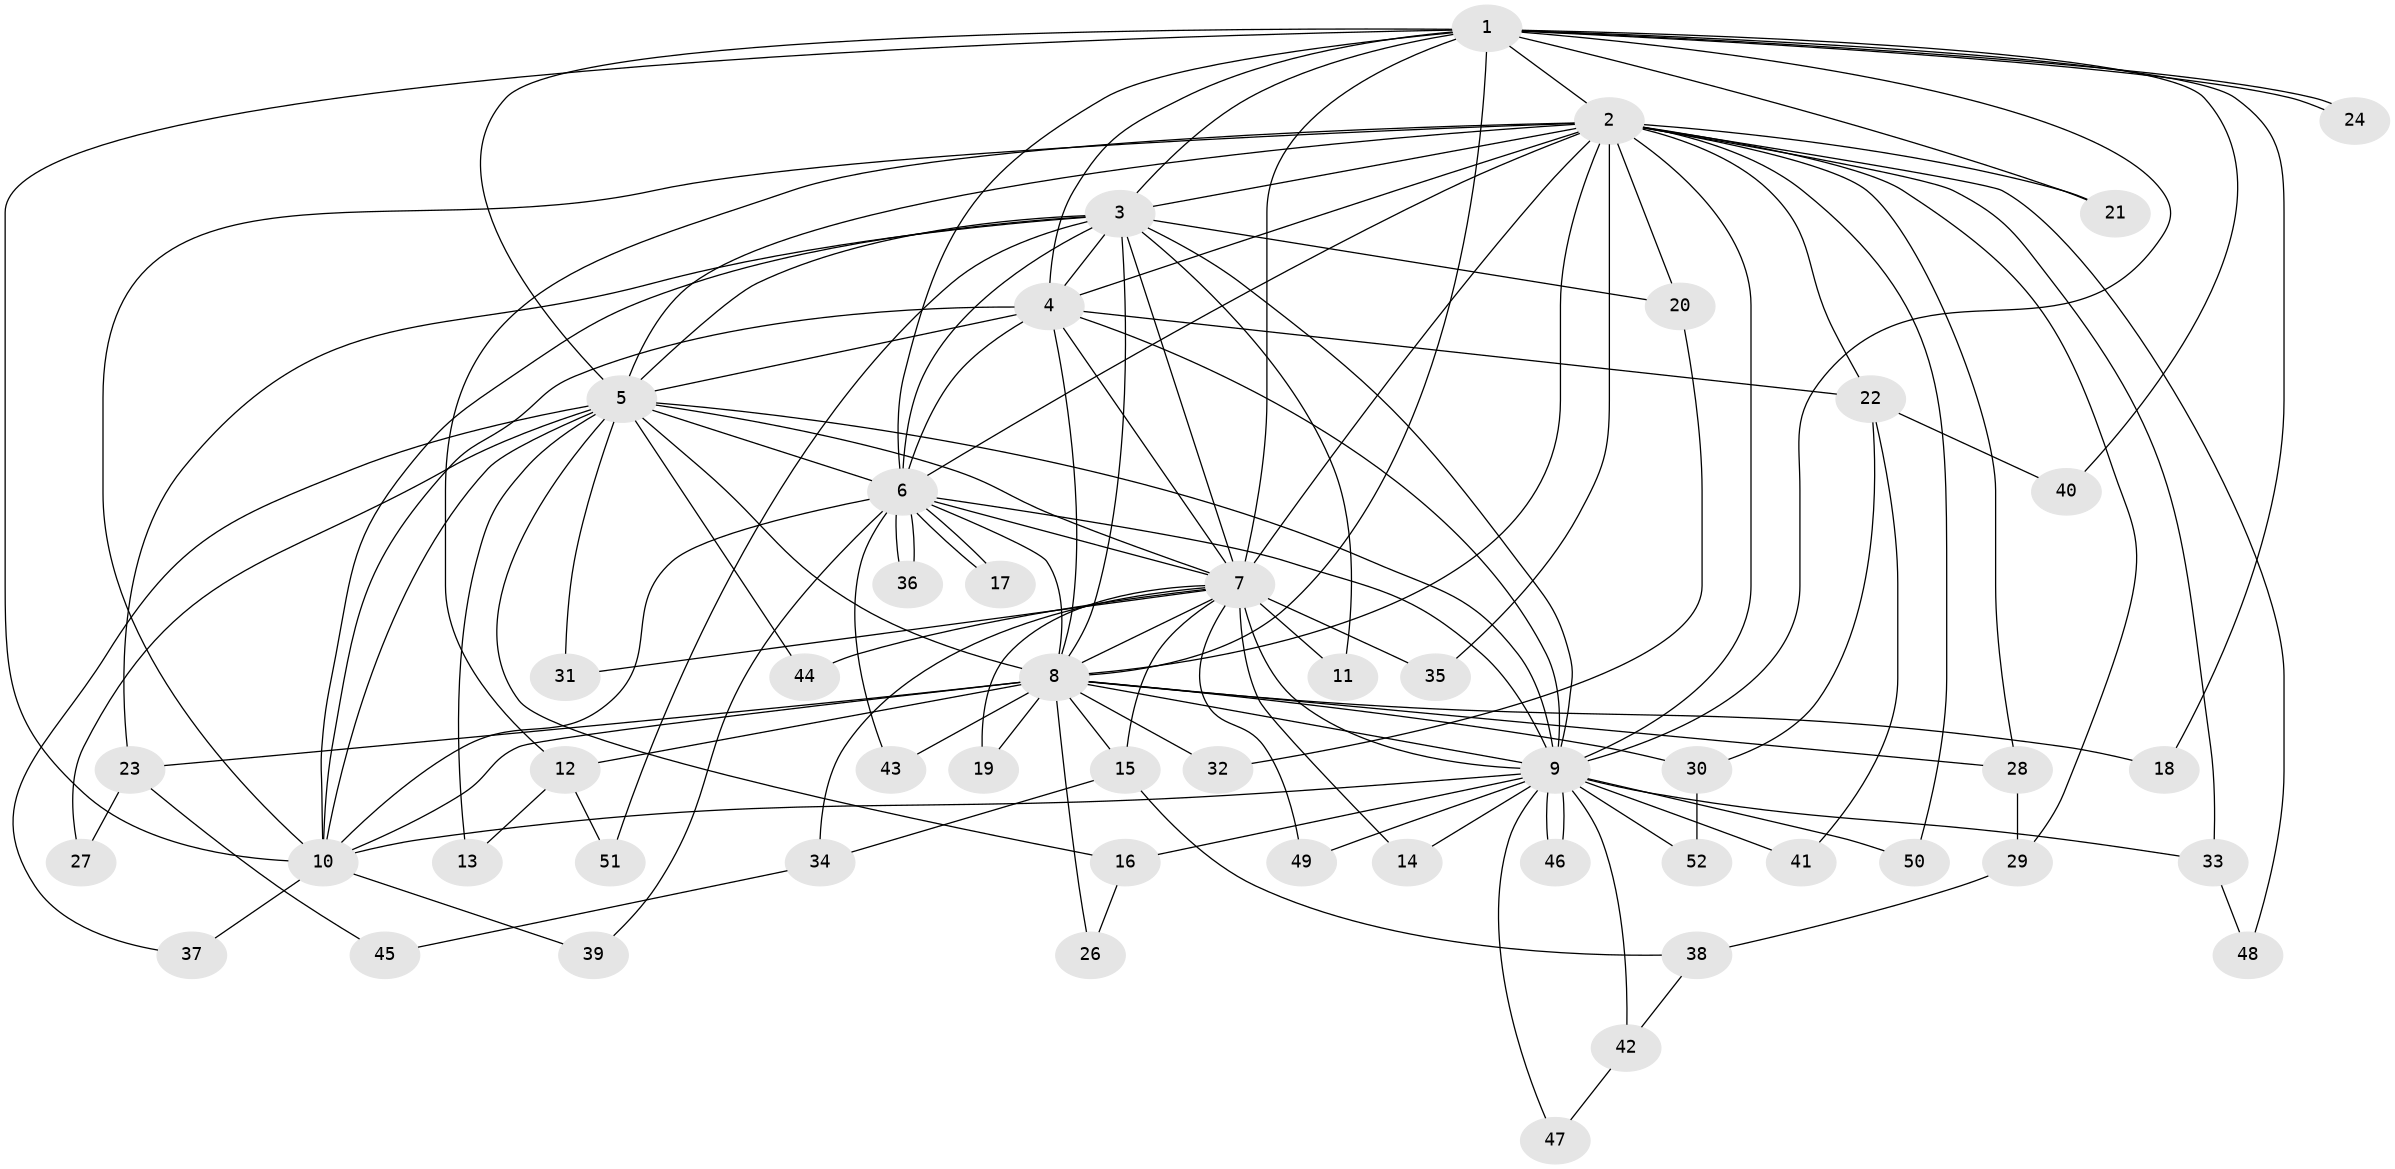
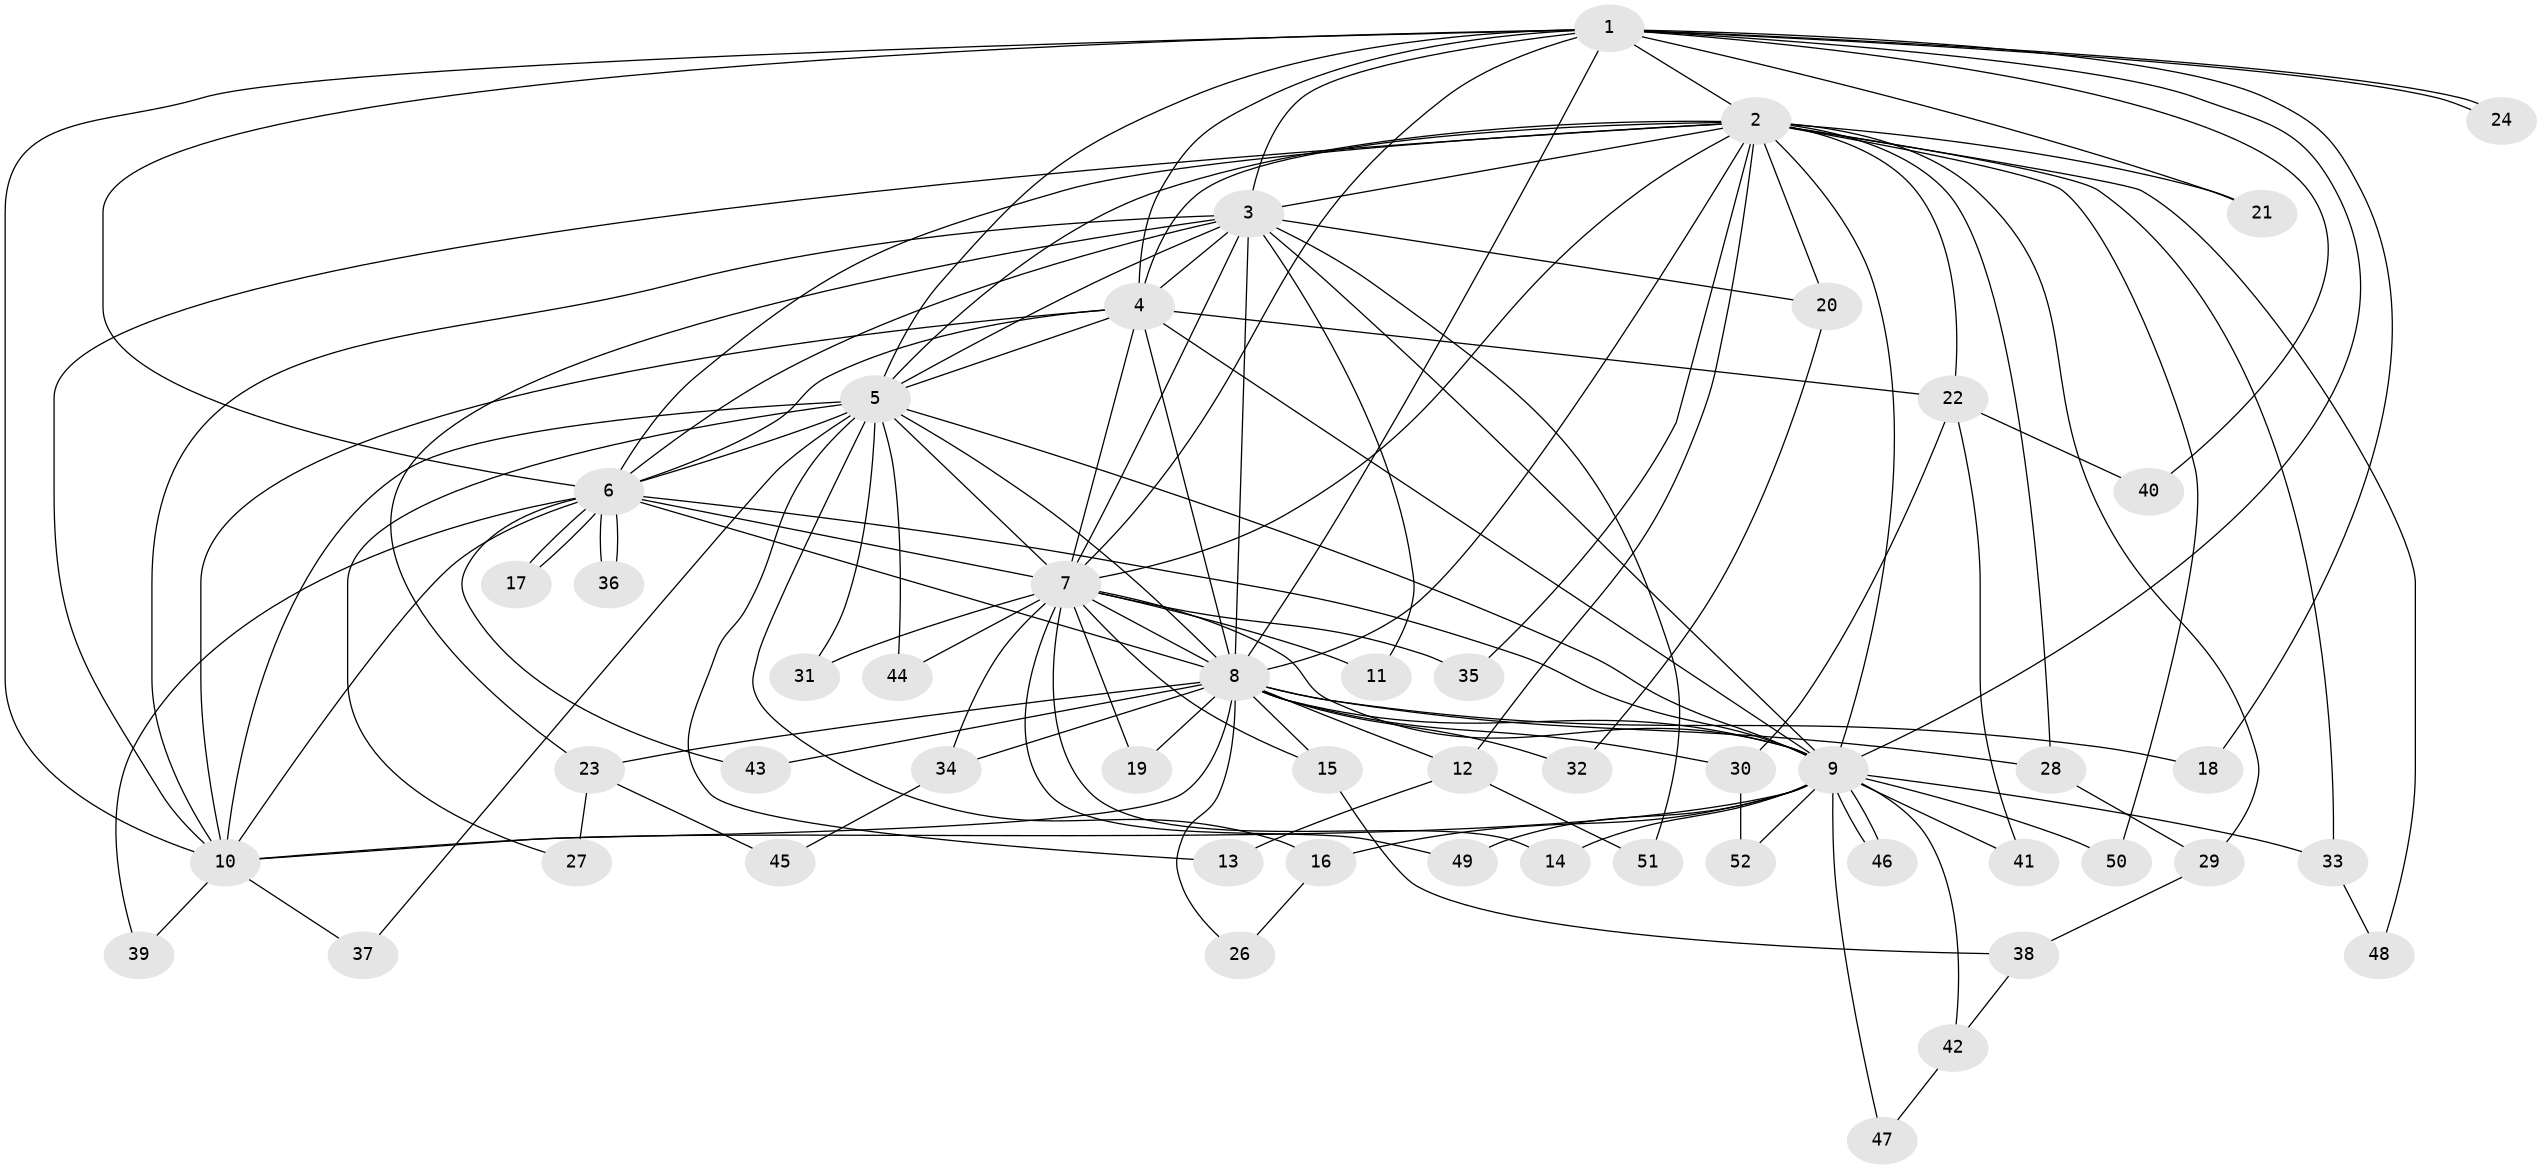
  graph {
    fontname="DejaVu Sans Mono"
    node [color=gray90 fontname="DejaVu Sans Mono" style=filled]
    edge [fontname="DejaVu Sans Mono"]
    1
    2
    3
    4
    5
    6
    7
    8
    9
    10
    18
    21
    24
    40
    12
    20
    22
    28
    29
    33
    35
    48
    50
    11
    23
    51
    13
    16
    27
    31
    37
    44
    17
    36
    39
    43
    14
    15
    19
    34
    49
    26
    30
    32
    41
    42
    46
    47
    52
    38
    45
    1 -- 2
    1 -- 3
    1 -- 4
    1 -- 5
    1 -- 6
    1 -- 7
    1 -- 8
    1 -- 9
    1 -- 10
    1 -- 18
    1 -- 21
    1 -- 24
    1 -- 24
    1 -- 40
    2 -- 3
    2 -- 4
    2 -- 5
    2 -- 6
    2 -- 7
    2 -- 8
    2 -- 9
    2 -- 10
    2 -- 21
    2 -- 12
    2 -- 20
    2 -- 22
    2 -- 28
    2 -- 29
    2 -- 33
    2 -- 35
    2 -- 48
    2 -- 50
    3 -- 4
    3 -- 5
    3 -- 6
    3 -- 7
    3 -- 8
    3 -- 9
    3 -- 10
    3 -- 20
    3 -- 11
    3 -- 23
    3 -- 51
    4 -- 5
    4 -- 6
    4 -- 7
    4 -- 8
    4 -- 9
    4 -- 10
    4 -- 22
    5 -- 6
    5 -- 7
    5 -- 8
    5 -- 9
    5 -- 10
    5 -- 13
    5 -- 16
    5 -- 27
    5 -- 31
    5 -- 37
    5 -- 44
    6 -- 7
    6 -- 8
    6 -- 9
    6 -- 10
    6 -- 17
    6 -- 17
    6 -- 36
    6 -- 36
    6 -- 39
    6 -- 43
    7 -- 8
    7 -- 9
    7 -- 35
    7 -- 11
    7 -- 31
    7 -- 44
    7 -- 14
    7 -- 15
    7 -- 19
    7 -- 34
    7 -- 49
    8 -- 9
    8 -- 10
    8 -- 18
    8 -- 12
    8 -- 28
    8 -- 23
    8 -- 43
    8 -- 15
    8 -- 19
-   15 -- 34
+   8 -- 34
    8 -- 26
    8 -- 30
    8 -- 32
    9 -- 10
    9 -- 33
    9 -- 50
    9 -- 16
    9 -- 14
    9 -- 49
    9 -- 41
    9 -- 42
    9 -- 46
    9 -- 46
    9 -- 47
    9 -- 52
    10 -- 37
    10 -- 39
    12 -- 51
    12 -- 13
    20 -- 32
    22 -- 40
    22 -- 30
    22 -- 41
    28 -- 29
    29 -- 38
    33 -- 48
    23 -- 27
    23 -- 45
    16 -- 26
    15 -- 38
    34 -- 45
    30 -- 52
    42 -- 47
    38 -- 42
  }
